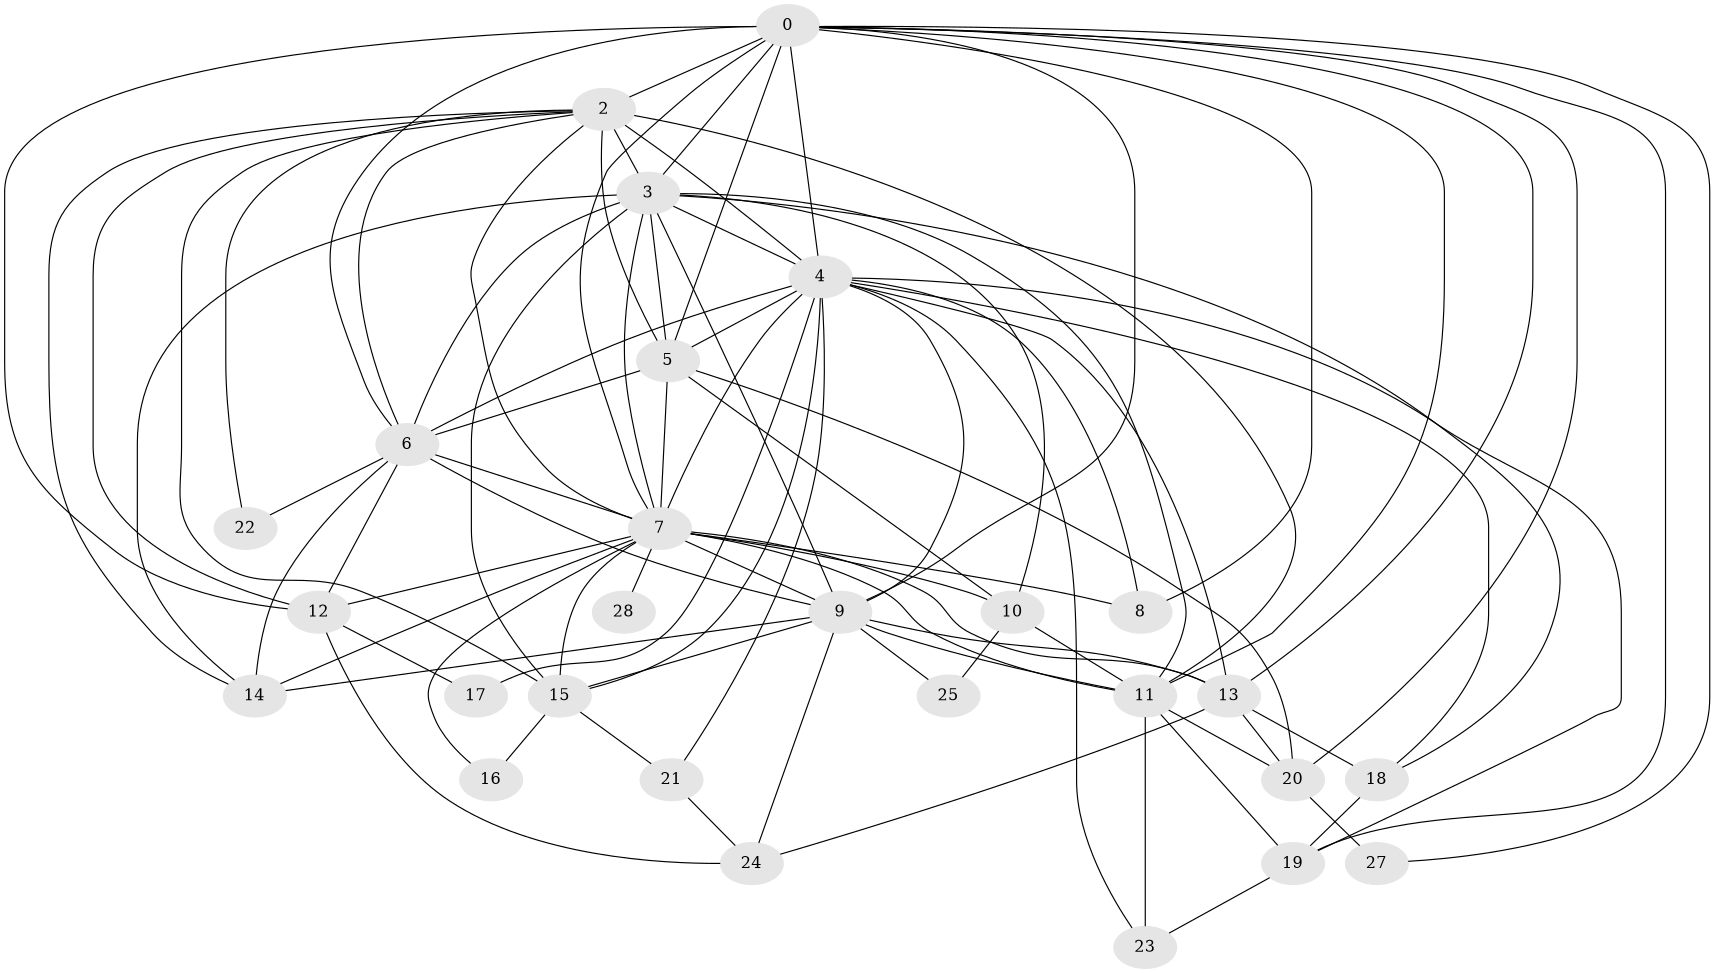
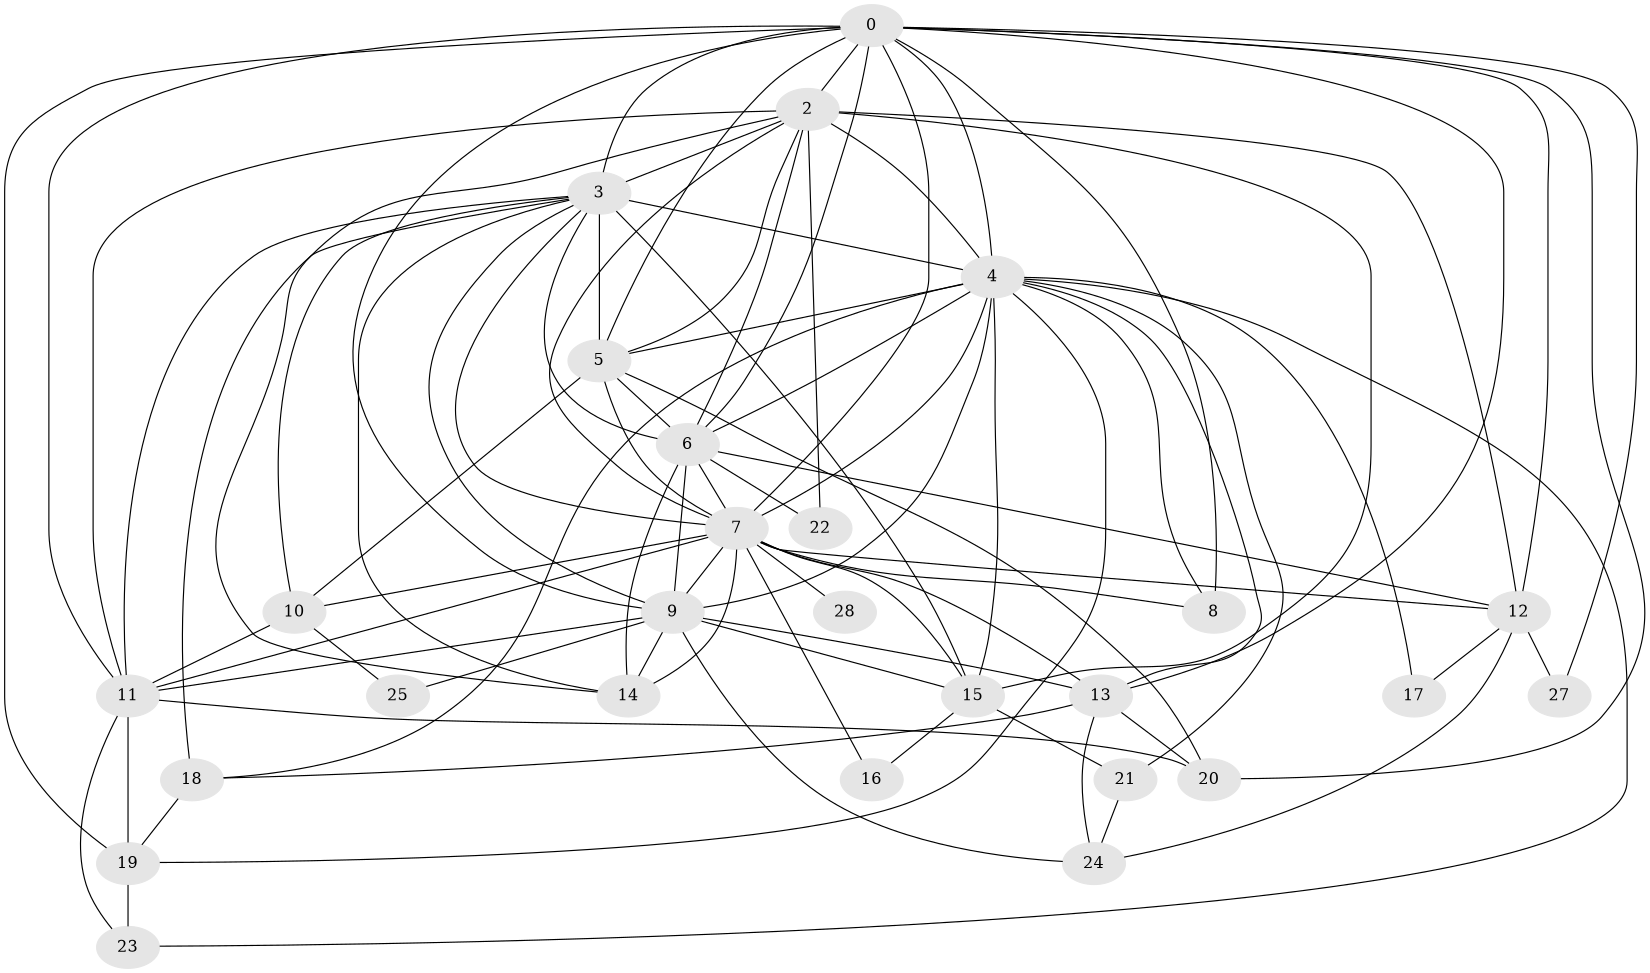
  graph {
    node [color=gray90 style=filled]
    edge [weight=1.0]
    n1 [label=0]
    2
    3
    4
    5
    6
    7
    8
    9
    11
    12
    13
    19
    20
    27
    14
    15
    22
    10
    18
    17
    21
    23
    16
    28
    24
    25
    n1 -- 2 [weight=2.0]
    n1 -- 3
    n1 -- 4 [weight=2.0]
    n1 -- 5 [weight=2.0]
    n1 -- 6 [weight=2.0]
    n1 -- 7
    n1 -- 8
    n1 -- 9
    n1 -- 11
    n1 -- 12
    n1 -- 13
    n1 -- 19
    n1 -- 20
    n1 -- 27
    2 -- 3 [weight=3.0]
    2 -- 4 [weight=13.0]
    2 -- 5 [weight=2.0]
    2 -- 6 [weight=4.0]
    2 -- 7 [weight=2.0]
    2 -- 11
    2 -- 12
    2 -- 14
    2 -- 15 [weight=3.0]
    2 -- 22 [weight=2.0]
    3 -- 4 [weight=3.0]
    3 -- 5
    3 -- 6 [weight=2.0]
    3 -- 7
    3 -- 9
    3 -- 11
    3 -- 14
    3 -- 15 [weight=8.0]
    3 -- 10
    3 -- 18
    4 -- 5 [weight=2.0]
    4 -- 6 [weight=4.0]
    4 -- 7 [weight=5.0]
    4 -- 8 [weight=5.0]
    4 -- 9
    4 -- 13 [weight=2.0]
    4 -- 19
    4 -- 15 [weight=4.0]
    4 -- 18
    4 -- 17
    4 -- 21
    4 -- 23
    5 -- 6 [weight=3.0]
    5 -- 7 [weight=2.0]
    5 -- 20 [weight=3.0]
    5 -- 10
    6 -- 7 [weight=2.0]
    6 -- 9 [weight=8.0]
    6 -- 12 [weight=4.0]
    6 -- 14
    6 -- 22
    7 -- 8
    7 -- 9 [weight=2.0]
    7 -- 11
    7 -- 12 [weight=2.0]
    7 -- 13 [weight=3.0]
    7 -- 14
    7 -- 15
    7 -- 10 [weight=2.0]
    7 -- 16
    7 -- 28
    9 -- 11
    9 -- 13
    9 -- 14
    9 -- 15
    9 -- 24
    9 -- 25
    11 -- 19 [weight=3.0]
    11 -- 20
    11 -- 23
-   20 -- 27
+   12 -- 27
    12 -- 17
    12 -- 24
    13 -- 20
    13 -- 18
    13 -- 24
    19 -- 23
    15 -- 21 [weight=2.0]
    15 -- 16
    10 -- 11
    10 -- 25
    18 -- 19 [weight=2.0]
    21 -- 24
  }
